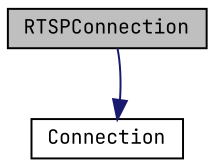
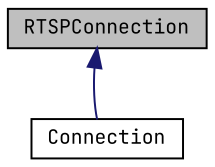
  digraph {
    fontname="JetBrains Mono"
    node [color=black fontname="JetBrains Mono" fontsize=10 shape=record style=filled]
    n1 [fillcolor=grey75 fontcolor=black height=0.2 label=RTSPConnection width=0.4]
    n2 [fillcolor=white height=0.2 label=Connection width=0.4]
-   n2 -> n1 [color=midnightblue dir=back fontname="JetBrains Mono" fontsize=10 labelfontname=Helvetica labelfontsize=10 style=solid]
+   n1 -> n2 [color=midnightblue dir=back fontname="JetBrains Mono" fontsize=10 labelfontname=Helvetica labelfontsize=10 style=solid]
  }
